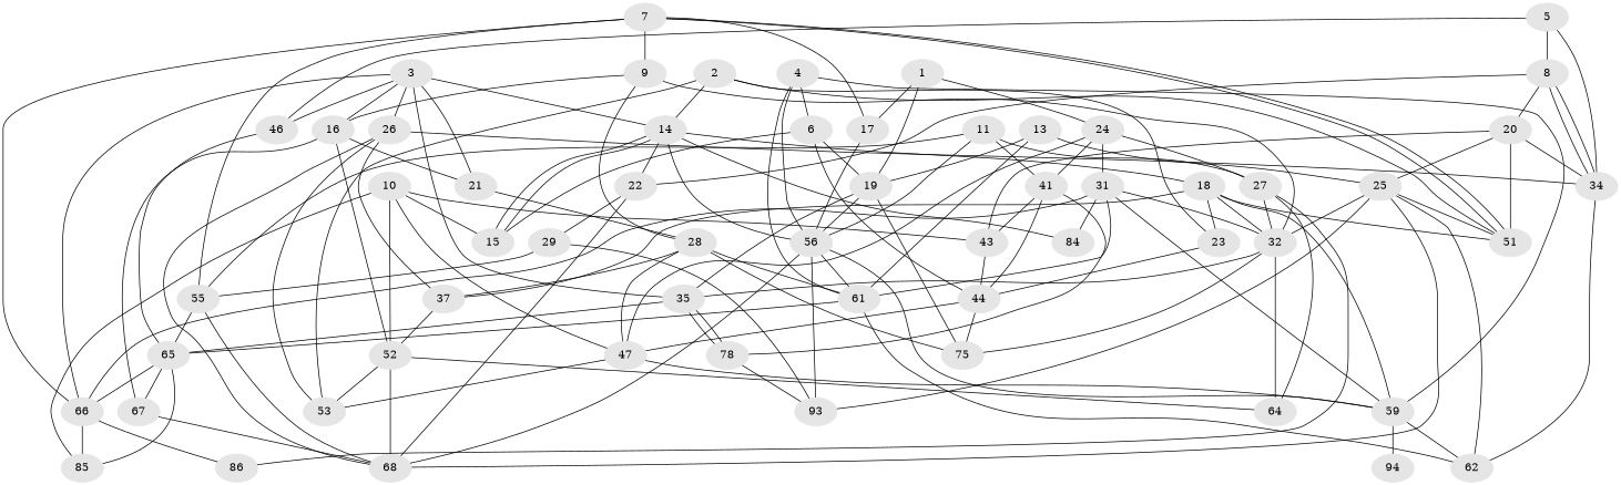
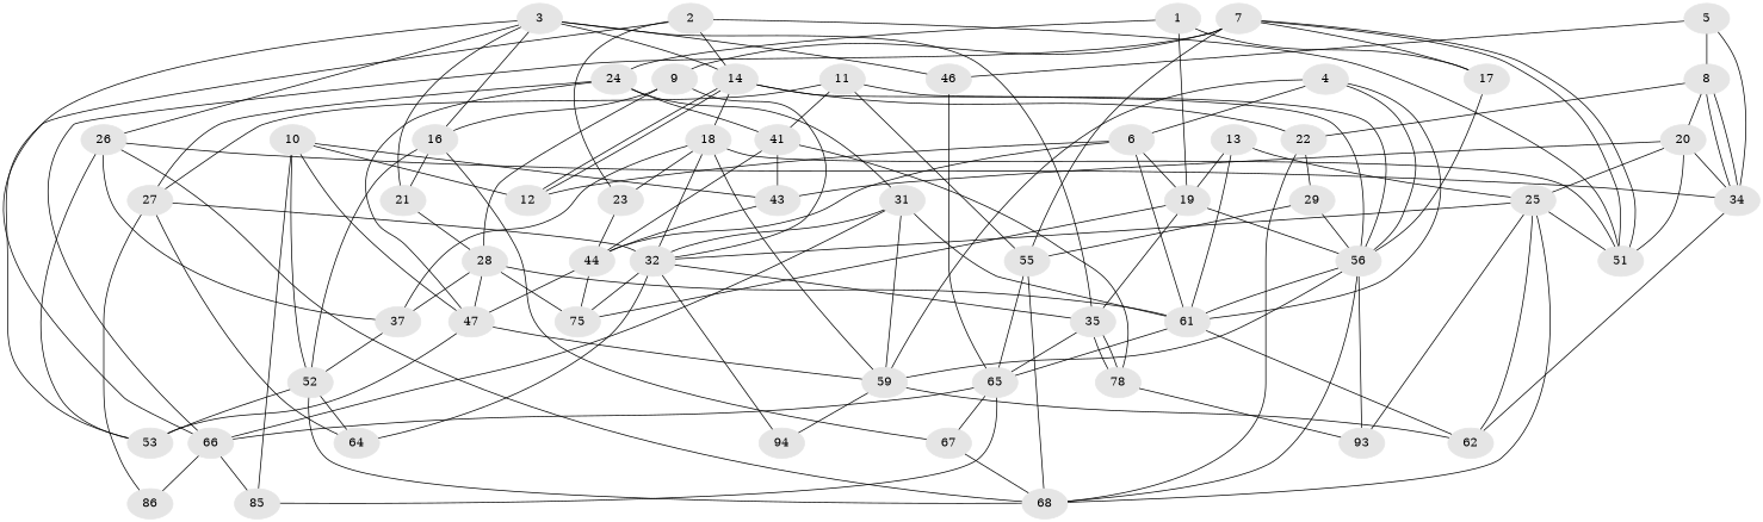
  graph {
    node [color=gray90 style=filled]
    1 [super="+12"]
    17 [super="+92"]
    19 [super="+54"]
    24 [super="+80"]
    56 [super="+82"]
    35 [super="+60"]
    75
    47 [super="+77"]
    27 [super="+39"]
    41
    31 [super="+58"]
    2 [super="+45"]
    14 [super="+30"]
    23
    51 [super="+73"]
    53
-   15
+   15 [label=12]
    22 [super="+74"]
    18 [super="+50"]
-   84
    44 [super="+87"]
    3 [super="+38"]
    16 [super="+36"]
    21 [super="+42"]
    26 [super="+71"]
    46
    66 [super="+88"]
    52 [super="+89"]
    67
    28 [super="+79"]
    34 [super="+76"]
    37 [super="+49"]
    68 [super="+83"]
    65 [super="+90"]
    78
    85
    86
    4 [super="+69"]
    6 [super="+81"]
    59
    61 [super="+63"]
    93
    62 [super="+91"]
    94
    5
    8
    20
    7 [super="+48"]
    9
    55
    32 [super="+40"]
    43
    25 [super="+33"]
    29
    64
    10 [super="+72"]
    11 [super="+57"]
    13
    1 -- 17 [weight=2]
    1 -- 19
    1 -- 24
    17 -- 56
    19 -- 56
    19 -- 35
    19 -- 75
    24 -- 47
    24 -- 27 [weight=2]
    24 -- 41
    24 -- 31
    56 -- 68
    56 -- 59
    56 -- 61
    56 -- 93 [weight=2]
    35 -- 65
    35 -- 78
    35 -- 78
    47 -- 53
    47 -- 59
    27 -- 86
    27 -- 32
    27 -- 64
    41 -- 44
    41 -- 78
    41 -- 43
-   31 -- 84
    31 -- 66 [weight=2]
    31 -- 59
    31 -- 61
    31 -- 32
    2 -- 14
    2 -- 23
    2 -- 51
    2 -- 53
    14 -- 56
    14 -- 15
    14 -- 15
    14 -- 22
    14 -- 18
-   14 -- 84
    23 -- 44
    22 -- 68
    22 -- 29
    18 -- 23
    18 -- 51
    18 -- 37
    18 -- 59
    18 -- 32
    44 -- 75
    44 -- 47
    3 -- 35
    3 -- 14 [weight=2]
    3 -- 16
    3 -- 21
    3 -- 26
    3 -- 46
    3 -- 66
    16 -- 21
    16 -- 52
    16 -- 67
    21 -- 28
    26 -- 53
    26 -- 34
    26 -- 37
    26 -- 68
    46 -- 65
    66 -- 85
    66 -- 86
    52 -- 53
    52 -- 68
    52 -- 64
    67 -- 68
    28 -- 75
    28 -- 47
    28 -- 37
    28 -- 61
    34 -- 62
    37 -- 52
    65 -- 66
    65 -- 67
    65 -- 85
    78 -- 93
    4 -- 56
    4 -- 6
    4 -- 59
    4 -- 61
    6 -- 19
    6 -- 15
    6 -- 44
+   6 -- 61
    59 -- 62
    59 -- 94
    61 -- 65
    61 -- 62
    5 -- 46
    5 -- 34
    5 -- 8
    8 -- 22
    8 -- 34
    8 -- 34
    8 -- 20
    20 -- 51
    20 -- 34
    20 -- 43
    20 -- 25
    7 -- 17
    7 -- 51
    7 -- 51
    7 -- 66
    7 -- 9 [weight=2]
    7 -- 55
    9 -- 16
    9 -- 28
    9 -- 32
    55 -- 68
    55 -- 65
    32 -- 35
    32 -- 75
+   32 -- 94
    32 -- 64
    43 -- 44
    25 -- 51
    25 -- 68
    25 -- 93
    25 -- 62
    25 -- 32
-   29 -- 93
+   29 -- 56
    29 -- 55
    10 -- 47
    10 -- 15
    10 -- 52
    10 -- 85
    10 -- 43
    11 -- 56
    11 -- 27
    11 -- 41
    11 -- 55
    13 -- 19
    13 -- 61
    13 -- 25
  }
